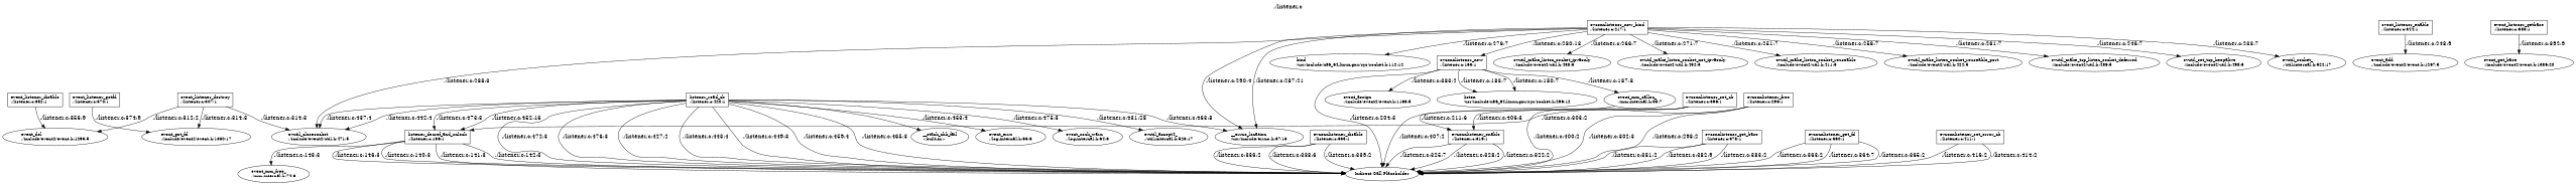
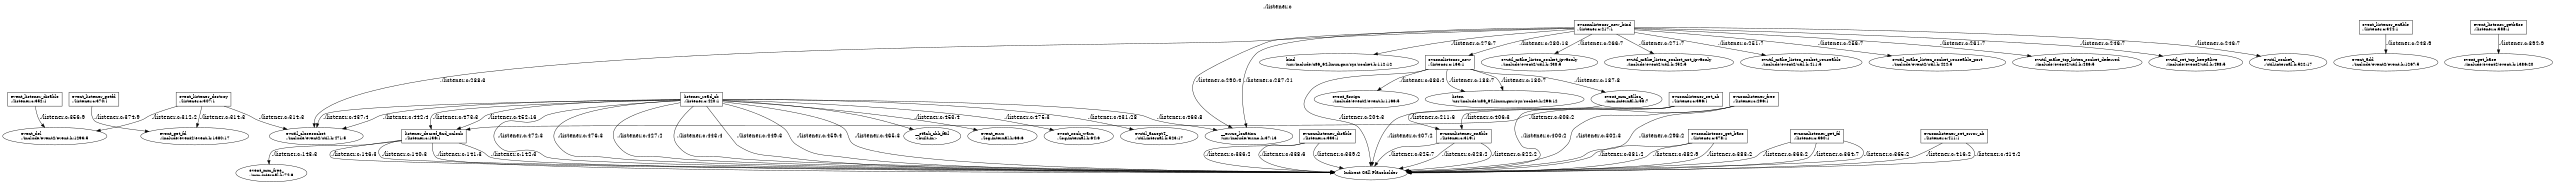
  digraph {
    label="./listener.c"
    labelloc=top
    node [fillcolor=white fontsize=11 shape=ellipse style=filled]
    edge [arrowhead=normal color="#000000" fontcolor="#000000"]
    n1 [label="event_listener_destroy\l./listener.c:307:1\l" shape=box]
    n2 [label="event_del\l./include/event2/event.h:1293:5\l"]
    n3 [label="event_get_fd\l./include/event2/event.h:1380:17\l"]
    n4 [label="evutil_closesocket\l./include/event2/util.h:471:5\l"]
    n5 [label="event_listener_disable\l./listener.c:352:1\l" shape=box]
    n6 [label="event_listener_enable\l./listener.c:344:1\l" shape=box]
    n7 [label="event_add\l./include/event2/event.h:1267:5\l"]
    n8 [label="event_listener_getbase\l./listener.c:388:1\l" shape=box]
    n9 [label="event_get_base\l./include/event2/event.h:1386:20\l"]
    n10 [label="event_listener_getfd\l./listener.c:370:1\l" shape=box]
    n11 [label="listener_decref_and_unlock\l./listener.c:136:1\l" shape=box]
    n12 [label="Indirect Call Placeholder\l"]
    n13 [label="event_mm_free_\l./mm-internal.h:74:6\l"]
    n14 [label="listener_read_cb\l./listener.c:420:1\l" shape=box]
    n15 [label="__errno_location\l/usr/include/errno.h:37:13\l"]
    n16 [label="__stack_chk_fail\l<built-in>\l"]
    n17 [label="event_errx\l./log-internal.h:66:6\l"]
    n18 [label="event_sock_warn\l./log-internal.h:64:6\l"]
    n19 [label="evutil_accept4_\l./util-internal.h:523:17\l"]
    n20 [label="bind\l/usr/include/x86_64-linux-gnu/sys/socket.h:112:12\l"]
    n21 [label="evconnlistener_disable\l./listener.c:333:1\l" shape=box]
    n22 [label="evconnlistener_enable\l./listener.c:319:1\l" shape=box]
    n23 [label="evconnlistener_free\l./listener.c:296:1\l" shape=box]
    n24 [label="evconnlistener_get_base\l./listener.c:378:1\l" shape=box]
    n25 [label="evconnlistener_get_fd\l./listener.c:360:1\l" shape=box]
    n26 [label="evconnlistener_new\l./listener.c:163:1\l" shape=box]
    n27 [label="event_assign\l./include/event2/event.h:1166:5\l"]
    n28 [label="event_mm_calloc_\l./mm-internal.h:58:7\l"]
    n29 [label="listen\l/usr/include/x86_64-linux-gnu/sys/socket.h:296:12\l"]
    n30 [label="evconnlistener_new_bind\l./listener.c:217:1\l" shape=box]
    n31 [label="evutil_make_listen_socket_ipv6only\l./include/event2/util.h:438:5\l"]
    n32 [label="evutil_make_listen_socket_not_ipv6only\l./include/event2/util.h:452:5\l"]
    n33 [label="evutil_make_listen_socket_reuseable\l./include/event2/util.h:411:5\l"]
    n34 [label="evutil_make_listen_socket_reuseable_port\l./include/event2/util.h:424:5\l"]
    n35 [label="evutil_make_tcp_listen_socket_deferred\l./include/event2/util.h:486:5\l"]
    n36 [label="evutil_set_tcp_keepalive\l./include/event2/util.h:498:5\l"]
    n37 [label="evutil_socket_\l./util-internal.h:522:17\l"]
    n38 [label="evconnlistener_set_cb\l./listener.c:396:1\l" shape=box]
    n39 [label="evconnlistener_set_error_cb\l./listener.c:411:1\l" shape=box]
    n1 -> n2 [label="./listener.c:312:2"]
    n1 -> n3 [label="./listener.c:314:3"]
    n1 -> n4 [label="./listener.c:314:3"]
    n5 -> n2 [label="./listener.c:356:9"]
    n6 -> n7 [label="./listener.c:248:9"]
    n8 -> n9 [label="./listener.c:392:9"]
    n10 -> n3 [label="./listener.c:374:9"]
    n11 -> n12 [label="./listener.c:140:3"]
    n11 -> n12 [label="./listener.c:141:3"]
    n11 -> n12 [label="./listener.c:142:3"]
    n11 -> n12 [label="./listener.c:146:3"]
    n11 -> n13 [label="./listener.c:143:3"]
    n14 -> n4 [label="./listener.c:437:4"]
    n14 -> n4 [label="./listener.c:442:4"]
    n14 -> n11 [label="./listener.c:473:3"]
    n14 -> n11 [label="./listener.c:452:16"]
    n14 -> n12 [label="./listener.c:472:3"]
    n14 -> n12 [label="./listener.c:476:3"]
    n14 -> n12 [label="./listener.c:427:2"]
    n14 -> n12 [label="./listener.c:443:4"]
    n14 -> n12 [label="./listener.c:449:3"]
    n14 -> n12 [label="./listener.c:459:4"]
    n14 -> n12 [label="./listener.c:465:3"]
    n14 -> n15 [label="./listener.c:463:8"]
    n14 -> n16 [fontcolor=""]
    n14 -> n17 [label="./listener.c:453:4"]
    n14 -> n18 [label="./listener.c:475:3"]
    n14 -> n19 [label="./listener.c:431:28"]
    n21 -> n12 [label="./listener.c:336:2"]
    n21 -> n12 [label="./listener.c:338:6"]
    n21 -> n12 [label="./listener.c:339:2"]
    n22 -> n12 [label="./listener.c:322:2"]
    n22 -> n12 [label="./listener.c:325:7"]
    n22 -> n12 [label="./listener.c:328:2"]
    n23 -> n11 [label="./listener.c:303:2"]
    n23 -> n12 [label="./listener.c:298:2"]
    n23 -> n12 [label="./listener.c:302:3"]
    n24 -> n12 [label="./listener.c:381:2"]
    n24 -> n12 [label="./listener.c:382:9"]
    n24 -> n12 [label="./listener.c:383:2"]
    n25 -> n12 [label="./listener.c:363:2"]
    n25 -> n12 [label="./listener.c:364:7"]
    n25 -> n12 [label="./listener.c:365:2"]
    n26 -> n12 [label="./listener.c:204:3"]
    n26 -> n27 [label="./listener.c:383:2"]
    n26 -> n28 [label="./listener.c:187:8"]
    n26 -> n29 [label="./listener.c:180:7"]
    n26 -> n29 [label="./listener.c:183:7"]
    n28 -> n22 [label="./listener.c:211:6"]
    n30 -> n4 [label="./listener.c:288:3"]
    n30 -> n15 [label="./listener.c:287:21"]
    n30 -> n15 [label="./listener.c:290:4"]
    n30 -> n20 [label="./listener.c:276:7"]
    n30 -> n26 [label="./listener.c:280:13"]
    n30 -> n31 [label="./listener.c:266:7"]
    n30 -> n32 [label="./listener.c:271:7"]
    n30 -> n33 [label="./listener.c:251:7"]
    n30 -> n34 [label="./listener.c:256:7"]
    n30 -> n35 [label="./listener.c:261:7"]
    n30 -> n36 [label="./listener.c:246:7"]
-   n30 -> n37 [label="./listener.c:233:7"]
+   n30 -> n37 [label="./listener.c:246:7"]
    n38 -> n12 [label="./listener.c:400:2"]
    n38 -> n12 [label="./listener.c:407:2"]
    n38 -> n22 [label="./listener.c:406:3"]
    n39 -> n12 [label="./listener.c:414:2"]
    n39 -> n12 [label="./listener.c:416:2"]
  }
